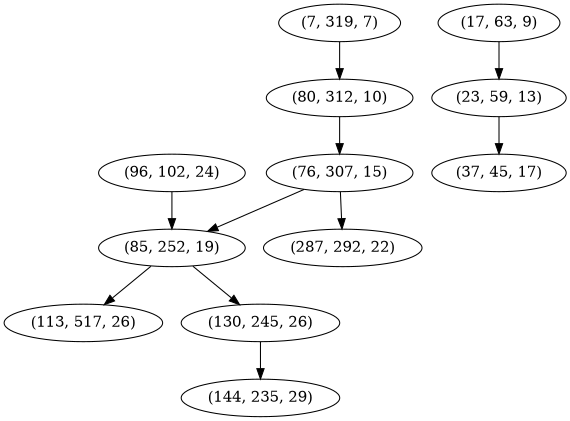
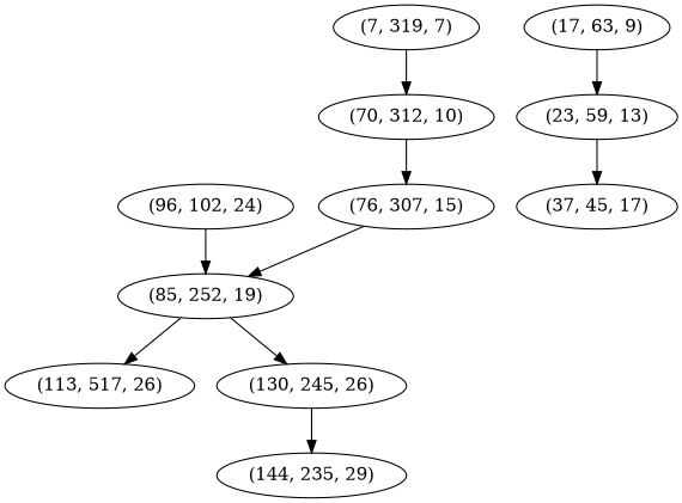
  digraph {
    "(7, 319, 7)"
-   "(70, 312, 10)" [label="(80, 312, 10)"]
+   "(70, 312, 10)"
    "(17, 63, 9)"
    "(23, 59, 13)"
    "(76, 307, 15)"
    n6 [label="(37, 45, 17)"]
    "(85, 252, 19)"
-   "(287, 292, 22)"
    n9 [label="(113, 517, 26)"]
    "(130, 245, 26)"
    "(96, 102, 24)"
    "(144, 235, 29)"
    "(7, 319, 7)" -> "(70, 312, 10)"
    "(70, 312, 10)" -> "(76, 307, 15)"
    "(17, 63, 9)" -> "(23, 59, 13)"
    "(23, 59, 13)" -> n6
    "(76, 307, 15)" -> "(85, 252, 19)"
-   "(76, 307, 15)" -> "(287, 292, 22)"
    "(85, 252, 19)" -> n9
    "(85, 252, 19)" -> "(130, 245, 26)"
    "(130, 245, 26)" -> "(144, 235, 29)"
    "(96, 102, 24)" -> "(85, 252, 19)"
  }
